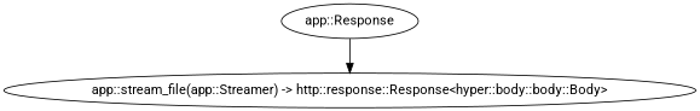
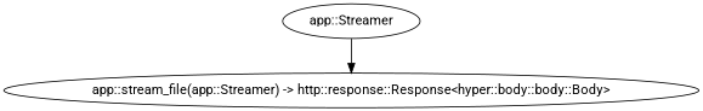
  digraph {
    fontname=Roboto
    node [fontname=Roboto]
    n1 [label="app::stream_file(app::Streamer) -> http::response::Response<hyper::body::body::Body>"]
-   n2 [label="app::Response"]
+   n2 [label="app::Streamer"]
    n2 -> n1 [fontname=Roboto]
  }
